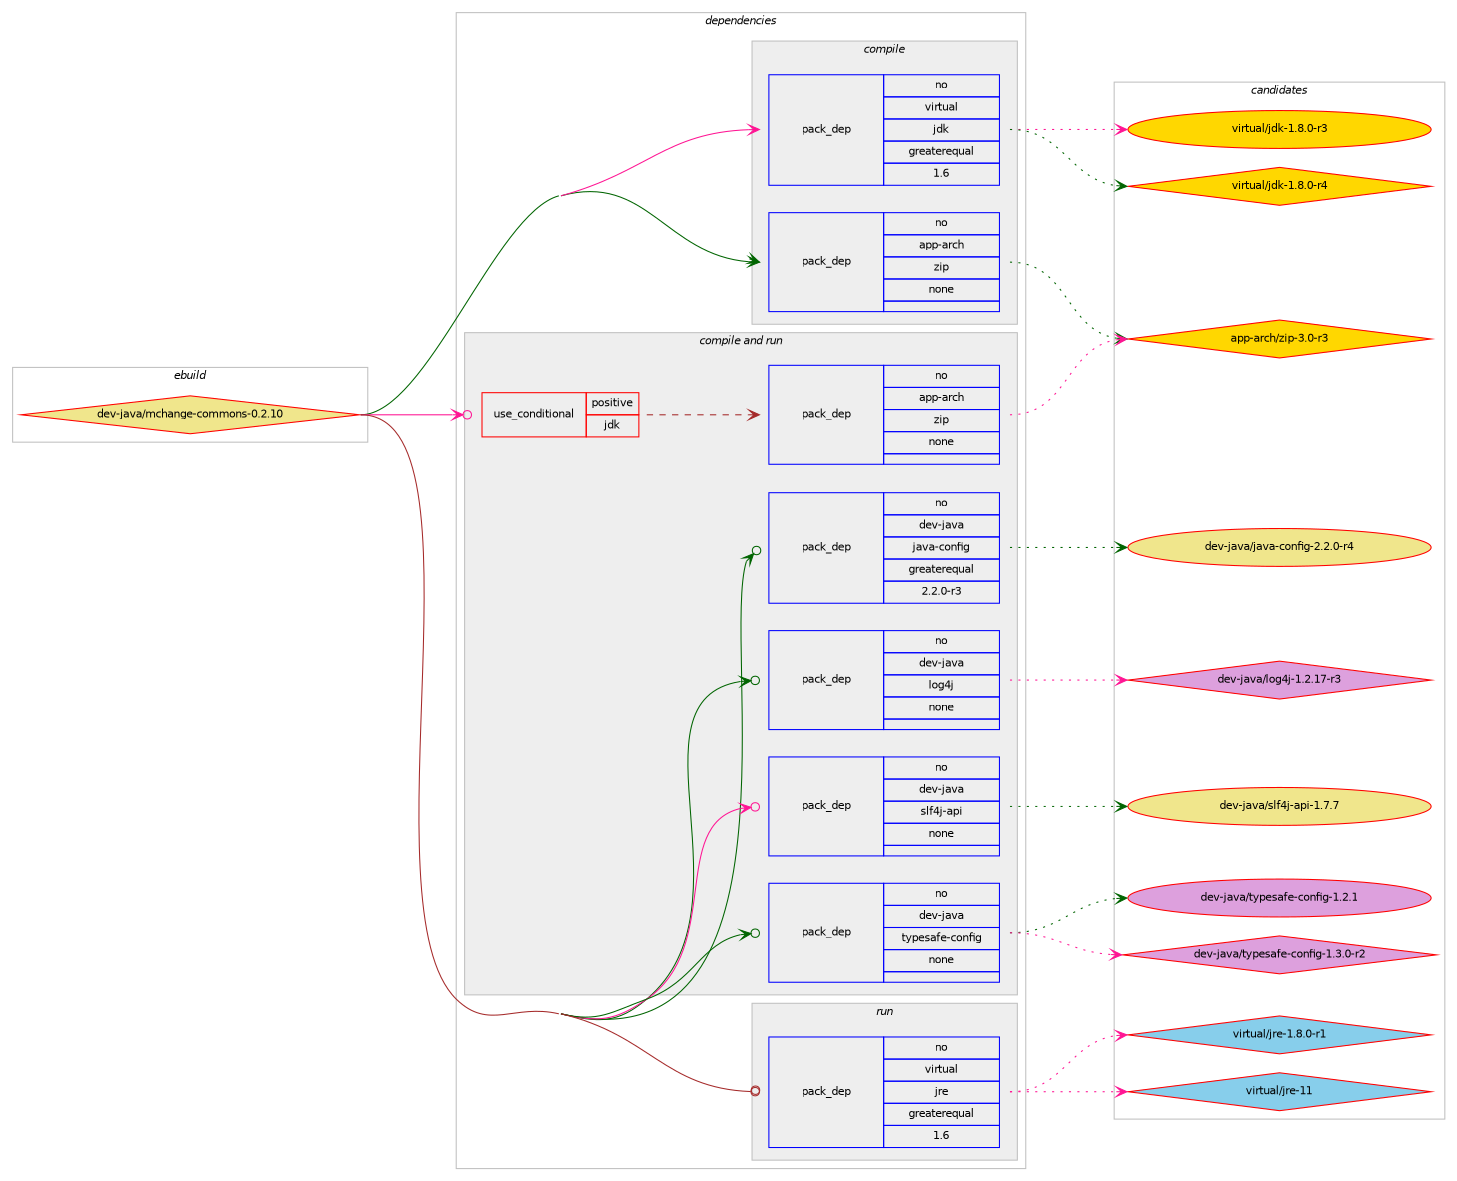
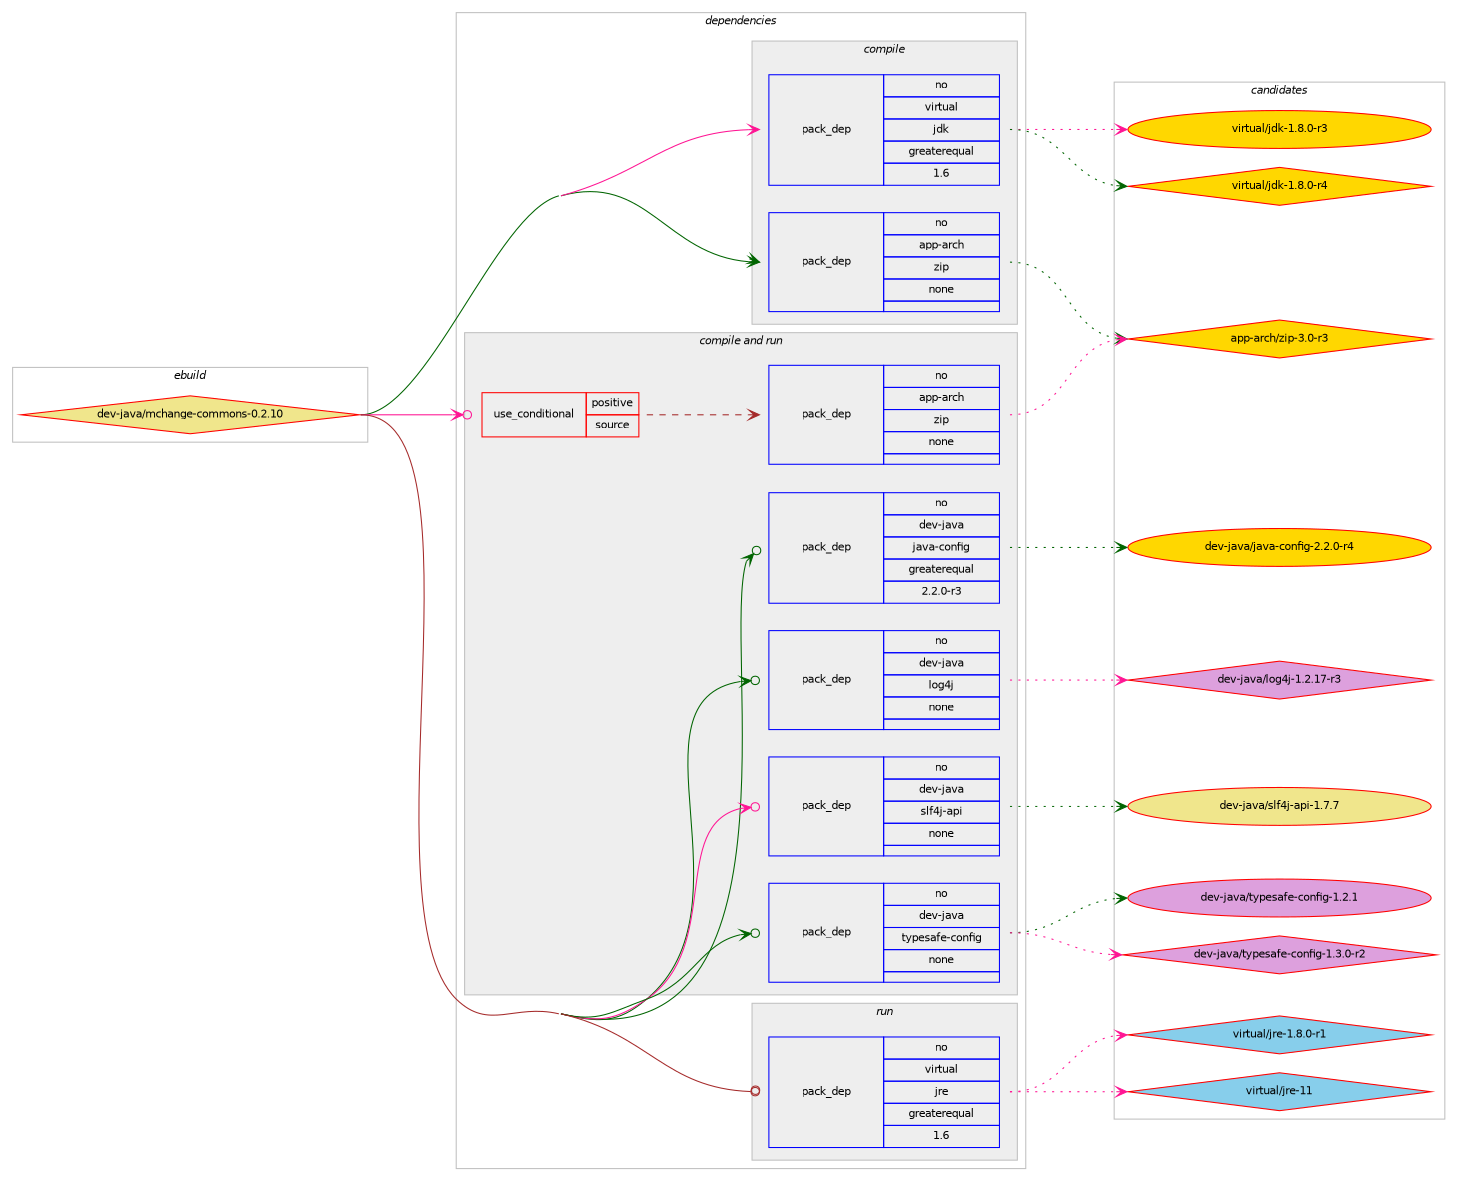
  digraph {
    compound=true
    concentrate=true
    fontname=Helvetica
    fontsize=10
    newrank=true
    rankdir=LR
    ranksep=1.5
    node [color=red fontname=Helvetica fontsize=10 shape=none style=filled]
    edge [arrowhead=vee color=darkgreen headport=w style=dotted tailport=e weight=100]
    n1 [fillcolor=khaki label="dev-java/mchange-commons-0.2.10" shape=diamond width=4]
    n2 [color=blue label=<<TABLE BORDER="0" CELLBORDER="1" CELLSPACING="0" CELLPADDING="4" WIDTH="220"><TR><TD ROWSPAN="6" CELLPADDING="30">pack_dep</TD></TR><TR><TD WIDTH="110">no</TD></TR><TR><TD>app-arch</TD></TR><TR><TD>zip</TD></TR><TR><TD>none</TD></TR><TR><TD></TD></TR></TABLE>> style=""]
    n3 [color=blue label=<<TABLE BORDER="0" CELLBORDER="1" CELLSPACING="0" CELLPADDING="4" WIDTH="220"><TR><TD ROWSPAN="6" CELLPADDING="30">pack_dep</TD></TR><TR><TD WIDTH="110">no</TD></TR><TR><TD>virtual</TD></TR><TR><TD>jdk</TD></TR><TR><TD>greaterequal</TD></TR><TR><TD>1.6</TD></TR></TABLE>> style=""]
    n4 [color=blue label=<<TABLE BORDER="0" CELLBORDER="1" CELLSPACING="0" CELLPADDING="4" WIDTH="220"><TR><TD ROWSPAN="6" CELLPADDING="30">pack_dep</TD></TR><TR><TD WIDTH="110">no</TD></TR><TR><TD>app-arch</TD></TR><TR><TD>zip</TD></TR><TR><TD>none</TD></TR><TR><TD></TD></TR></TABLE>> style=""]
-   n5 [label=<<TABLE BORDER="0" CELLBORDER="1" CELLSPACING="0" CELLPADDING="4"><TR><TD ROWSPAN="3" CELLPADDING="10">use_conditional</TD></TR><TR><TD>positive</TD></TR><TR><TD>jdk</TD></TR></TABLE>> style=""]
+   n5 [label=<<TABLE BORDER="0" CELLBORDER="1" CELLSPACING="0" CELLPADDING="4"><TR><TD ROWSPAN="3" CELLPADDING="10">use_conditional</TD></TR><TR><TD>positive</TD></TR><TR><TD>source</TD></TR></TABLE>> style=""]
    n6 [color=blue label=<<TABLE BORDER="0" CELLBORDER="1" CELLSPACING="0" CELLPADDING="4" WIDTH="220"><TR><TD ROWSPAN="6" CELLPADDING="30">pack_dep</TD></TR><TR><TD WIDTH="110">no</TD></TR><TR><TD>dev-java</TD></TR><TR><TD>java-config</TD></TR><TR><TD>greaterequal</TD></TR><TR><TD>2.2.0-r3</TD></TR></TABLE>> style=""]
    n7 [color=blue label=<<TABLE BORDER="0" CELLBORDER="1" CELLSPACING="0" CELLPADDING="4" WIDTH="220"><TR><TD ROWSPAN="6" CELLPADDING="30">pack_dep</TD></TR><TR><TD WIDTH="110">no</TD></TR><TR><TD>dev-java</TD></TR><TR><TD>log4j</TD></TR><TR><TD>none</TD></TR><TR><TD></TD></TR></TABLE>> style=""]
    n8 [color=blue label=<<TABLE BORDER="0" CELLBORDER="1" CELLSPACING="0" CELLPADDING="4" WIDTH="220"><TR><TD ROWSPAN="6" CELLPADDING="30">pack_dep</TD></TR><TR><TD WIDTH="110">no</TD></TR><TR><TD>dev-java</TD></TR><TR><TD>slf4j-api</TD></TR><TR><TD>none</TD></TR><TR><TD></TD></TR></TABLE>> style=""]
    n9 [color=blue label=<<TABLE BORDER="0" CELLBORDER="1" CELLSPACING="0" CELLPADDING="4" WIDTH="220"><TR><TD ROWSPAN="6" CELLPADDING="30">pack_dep</TD></TR><TR><TD WIDTH="110">no</TD></TR><TR><TD>dev-java</TD></TR><TR><TD>typesafe-config</TD></TR><TR><TD>none</TD></TR><TR><TD></TD></TR></TABLE>> style=""]
    n10 [color=blue label=<<TABLE BORDER="0" CELLBORDER="1" CELLSPACING="0" CELLPADDING="4" WIDTH="220"><TR><TD ROWSPAN="6" CELLPADDING="30">pack_dep</TD></TR><TR><TD WIDTH="110">no</TD></TR><TR><TD>virtual</TD></TR><TR><TD>jre</TD></TR><TR><TD>greaterequal</TD></TR><TR><TD>1.6</TD></TR></TABLE>> style=""]
    n11 [fillcolor=gold label="virtual/jdk-1.8.0-r3" shape=ellipse width=4]
    n12 [fillcolor=gold label="virtual/jdk-1.8.0-r4" shape=diamond width=4]
    n13 [fillcolor=gold label="app-arch/zip-3.0-r3" shape=diamond width=4]
-   n14 [fillcolor=khaki label="dev-java/java-config-2.2.0-r4" shape=ellipse width=4]
+   n14 [fillcolor=gold label="dev-java/java-config-2.2.0-r4" shape=ellipse width=4]
    n15 [fillcolor=plum label="dev-java/log4j-1.2.17-r3" shape=diamond width=4]
    n16 [fillcolor=khaki label="dev-java/slf4j-api-1.7.7" shape=ellipse width=4]
    n17 [fillcolor=plum label="dev-java/typesafe-config-1.2.1" shape=ellipse width=4]
    n18 [fillcolor=plum label="dev-java/typesafe-config-1.3.0-r2" shape=diamond width=4]
    n19 [fillcolor=skyblue label="virtual/jre-1.8.0-r1" shape=diamond width=4]
    n20 [fillcolor=skyblue label="virtual/jre-11" shape=diamond width=4]
    subgraph cluster_1 {
      color=gray
      label=<<i>dependencies</i>>
      subgraph cluster_2 {
        color=gray
        fillcolor="#eeeeee"
        label=<<i>compile</i>>
        style=filled
        subgraph sub_3 {
          color=gray
          fillcolor="#eeeeee"
          label=<<i>compile</i>>
          style=filled
          n2
        }
        subgraph sub_4 {
          color=gray
          fillcolor="#eeeeee"
          label=<<i>compile</i>>
          style=filled
          n3
        }
      }
      subgraph cluster_5 {
        color=gray
        fillcolor="#eeeeee"
        label=<<i>compile and run</i>>
        style=filled
        subgraph sub_6 {
          color=gray
          fillcolor="#eeeeee"
          label=<<i>compile and run</i>>
          style=filled
          n5
          subgraph sub_7 {
            color=gray
            fillcolor="#eeeeee"
            label=<<i>compile and run</i>>
            style=filled
            n4
          }
        }
        subgraph sub_8 {
          color=gray
          fillcolor="#eeeeee"
          label=<<i>compile and run</i>>
          style=filled
          n6
        }
        subgraph sub_9 {
          color=gray
          fillcolor="#eeeeee"
          label=<<i>compile and run</i>>
          style=filled
          n7
        }
        subgraph sub_10 {
          color=gray
          fillcolor="#eeeeee"
          label=<<i>compile and run</i>>
          style=filled
          n8
        }
        subgraph sub_11 {
          color=gray
          fillcolor="#eeeeee"
          label=<<i>compile and run</i>>
          style=filled
          n9
        }
      }
      subgraph cluster_12 {
        color=gray
        fillcolor="#eeeeee"
        label=<<i>run</i>>
        style=filled
        subgraph sub_13 {
          color=gray
          fillcolor="#eeeeee"
          label=<<i>run</i>>
          style=filled
          n10
        }
      }
    }
    subgraph cluster_14 {
      color=gray
      label=<<i>ebuild</i>>
      rank=same
      n1
    }
    subgraph cluster_15 {
      color=gray
      label=<<i>candidates</i>>
      rank=same
      subgraph sub_16 {
        color=black
        label=<<i>candidates</i>>
        nodesep=1
        rank=same
        n11
        n12
      }
      subgraph sub_17 {
        color=black
        label=<<i>candidates</i>>
        nodesep=1
        rank=same
        n13
      }
      subgraph sub_18 {
        color=black
        label=<<i>candidates</i>>
        nodesep=1
        rank=same
        n13
      }
      subgraph sub_19 {
        color=black
        label=<<i>candidates</i>>
        nodesep=1
        rank=same
        n14
      }
      subgraph sub_20 {
        color=black
        label=<<i>candidates</i>>
        nodesep=1
        rank=same
        n15
      }
      subgraph sub_21 {
        color=black
        label=<<i>candidates</i>>
        nodesep=1
        rank=same
        n16
      }
      subgraph sub_22 {
        color=black
        label=<<i>candidates</i>>
        nodesep=1
        rank=same
        n17
        n18
      }
      subgraph sub_23 {
        color=black
        label=<<i>candidates</i>>
        nodesep=1
        rank=same
        n19
        n20
      }
    }
    n1 -> n2 [style=solid weight=20]
    n1 -> n3 [color=deeppink style=solid weight=20]
    n1 -> n5 [arrowhead=odotvee color=deeppink style=solid weight=20]
    n1 -> n6 [arrowhead=odotvee style=solid weight=20]
    n1 -> n7 [arrowhead=odotvee style=solid weight=20]
    n1 -> n8 [arrowhead=odotvee color=deeppink style=solid weight=20]
    n1 -> n9 [arrowhead=odotvee style=solid weight=20]
    n1 -> n10 [arrowhead=odot color=brown style=solid weight=20]
    n2 -> n13
    n3 -> n11 [color=deeppink]
    n3 -> n12
    n4 -> n13 [color=deeppink]
    n5 -> n4 [color=brown style=dashed weight=20]
    n6 -> n14
    n7 -> n15 [color=deeppink]
    n8 -> n16
    n9 -> n17
    n9 -> n18 [color=deeppink]
    n10 -> n19 [color=deeppink]
    n10 -> n20 [color=deeppink]
  }
